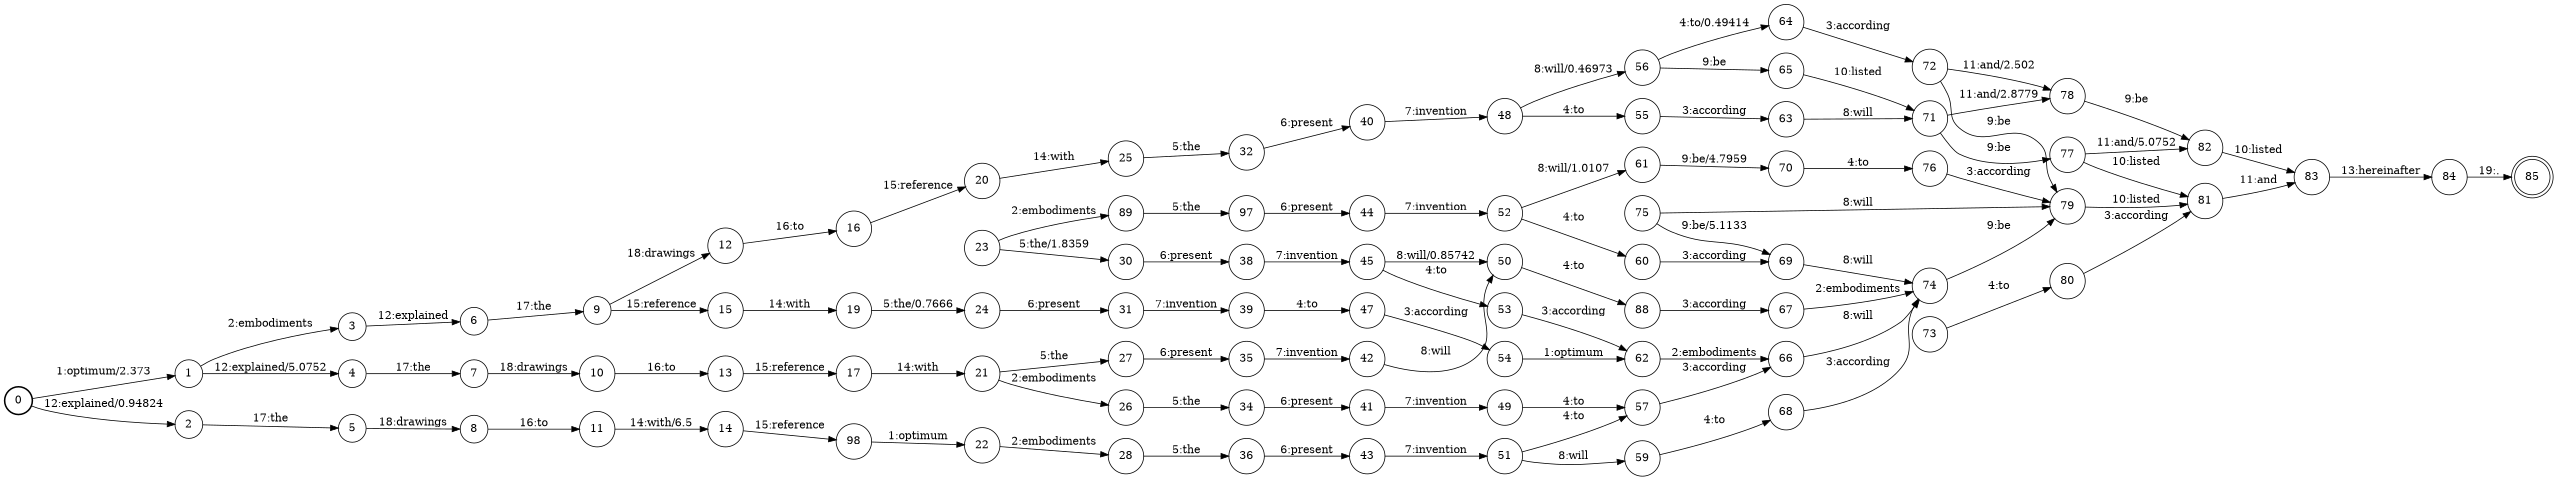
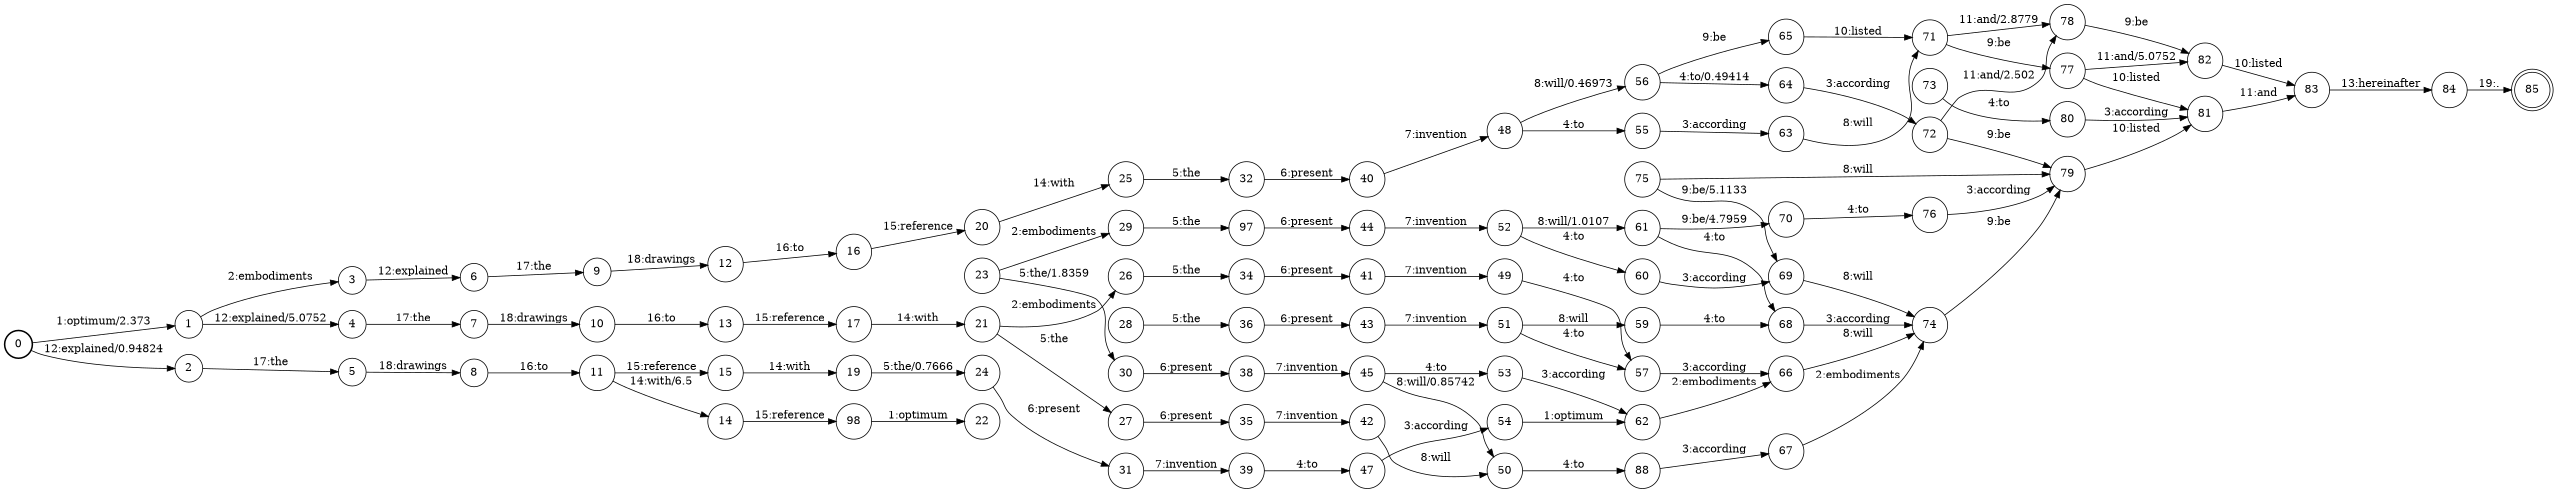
  digraph {
    nodesep=0.25
    rankdir=LR
    ranksep=0.4
    node [fontsize=14 shape=circle style=solid]
    edge [fontsize=14]
    n1 [label=0 style=bold]
    n2 [label=1]
    n3 [label=2]
    n4 [label=3]
    n5 [label=4]
    n6 [label=5]
    n7 [label=6]
    n8 [label=7]
    n9 [label=8]
    n10 [label=9]
    n11 [label=10]
    n12 [label=11]
    n13 [label=12]
    n14 [label=13]
    n15 [label=14]
    n16 [label=15]
    n17 [label=16]
    n18 [label=17]
    n19 [label=98]
    n20 [label=19]
    n21 [label=20]
    n22 [label=21]
    n23 [label=22]
    n24 [label=24]
    n25 [label=25]
    n26 [label=26]
    n27 [label=27]
    n28 [label=28]
    n29 [label=23]
-   n30 [label=89]
+   n30 [label=29]
    n31 [label=30]
    n32 [label=31]
    n33 [label=32]
    n34 [label=34]
    n35 [label=35]
    n36 [label=36]
    n37 [label=97]
    n38 [label=38]
    n39 [label=39]
    n40 [label=40]
    n41 [label=41]
    n42 [label=42]
    n43 [label=43]
    n44 [label=44]
    n45 [label=45]
    n46 [label=47]
    n47 [label=49]
    n48 [label=48]
    n49 [label=50]
    n50 [label=51]
    n51 [label=52]
    n52 [label=53]
    n53 [label=54]
    n54 [label=56]
    n55 [label=55]
    n56 [label=57]
    n57 [label=88]
    n58 [label=59]
    n59 [label=61]
    n60 [label=60]
    n61 [label=62]
    n62 [label=65]
    n63 [label=64]
    n64 [label=63]
    n65 [label=66]
    n66 [label=67]
    n67 [label=68]
    n68 [label=70]
    n69 [label=69]
    n70 [label=71]
    n71 [label=72]
    n72 [label=74]
    n73 [label=76]
    n74 [label=77]
    n75 [label=78]
    n76 [label=73]
    n77 [label=80]
    n78 [label=79]
    n79 [label=75]
    n80 [label=81]
    n81 [label=82]
    n82 [label=83]
    n83 [label=84]
    n84 [label=85 shape=doublecircle]
    n1 -> n2 [label="1:optimum/2.373"]
    n1 -> n3 [label="12:explained/0.94824"]
    n2 -> n4 [label="2:embodiments"]
    n2 -> n5 [label="12:explained/5.0752"]
    n3 -> n6 [label="17:the"]
    n4 -> n7 [label="12:explained"]
    n5 -> n8 [label="17:the"]
    n6 -> n9 [label="18:drawings"]
    n7 -> n10 [label="17:the"]
    n8 -> n11 [label="18:drawings"]
    n9 -> n12 [label="16:to"]
    n10 -> n13 [label="18:drawings"]
    n11 -> n14 [label="16:to"]
    n12 -> n15 [label="14:with/6.5"]
-   n10 -> n16 [label="15:reference"]
+   n12 -> n16 [label="15:reference"]
    n13 -> n17 [label="16:to"]
    n14 -> n18 [label="15:reference"]
    n15 -> n19 [label="15:reference"]
    n16 -> n20 [label="14:with"]
    n17 -> n21 [label="15:reference"]
    n18 -> n22 [label="14:with"]
    n19 -> n23 [label="1:optimum"]
    n20 -> n24 [label="5:the/0.7666"]
    n21 -> n25 [label="14:with"]
    n22 -> n26 [label="2:embodiments"]
    n22 -> n27 [label="5:the"]
-   n23 -> n28 [label="2:embodiments"]
    n24 -> n32 [label="6:present"]
    n25 -> n33 [label="5:the"]
    n26 -> n34 [label="5:the"]
    n27 -> n35 [label="6:present"]
    n28 -> n36 [label="5:the"]
    n29 -> n30 [label="2:embodiments"]
    n29 -> n31 [label="5:the/1.8359"]
    n30 -> n37 [label="5:the"]
    n31 -> n38 [label="6:present"]
    n32 -> n39 [label="7:invention"]
    n33 -> n40 [label="6:present"]
    n34 -> n41 [label="6:present"]
    n35 -> n42 [label="7:invention"]
    n36 -> n43 [label="6:present"]
    n37 -> n44 [label="6:present"]
    n38 -> n45 [label="7:invention"]
    n39 -> n46 [label="4:to"]
    n40 -> n48 [label="7:invention"]
    n41 -> n47 [label="7:invention"]
    n42 -> n49 [label="8:will"]
    n43 -> n50 [label="7:invention"]
    n44 -> n51 [label="7:invention"]
    n45 -> n49 [label="8:will/0.85742"]
    n45 -> n52 [label="4:to"]
    n46 -> n53 [label="3:according"]
    n47 -> n56 [label="4:to"]
    n48 -> n54 [label="8:will/0.46973"]
    n48 -> n55 [label="4:to"]
    n49 -> n57 [label="4:to"]
    n50 -> n56 [label="4:to"]
    n50 -> n58 [label="8:will"]
    n51 -> n59 [label="8:will/1.0107"]
    n51 -> n60 [label="4:to"]
    n52 -> n61 [label="3:according"]
    n53 -> n61 [label="1:optimum"]
    n54 -> n62 [label="9:be"]
    n54 -> n63 [label="4:to/0.49414"]
    n55 -> n64 [label="3:according"]
    n56 -> n65 [label="3:according"]
    n57 -> n66 [label="3:according"]
    n58 -> n67 [label="4:to"]
+   n59 -> n67 [label="4:to"]
    n59 -> n68 [label="9:be/4.7959"]
    n60 -> n69 [label="3:according"]
    n61 -> n65 [label="2:embodiments"]
    n62 -> n70 [label="10:listed"]
    n63 -> n71 [label="3:according"]
    n64 -> n70 [label="8:will"]
    n65 -> n72 [label="8:will"]
    n66 -> n72 [label="2:embodiments"]
    n67 -> n72 [label="3:according"]
    n68 -> n73 [label="4:to"]
    n69 -> n72 [label="8:will"]
    n70 -> n74 [label="9:be"]
    n70 -> n75 [label="11:and/2.8779"]
    n71 -> n75 [label="11:and/2.502"]
    n71 -> n78 [label="9:be"]
    n72 -> n78 [label="9:be"]
    n73 -> n78 [label="3:according"]
    n74 -> n80 [label="10:listed"]
    n74 -> n81 [label="11:and/5.0752"]
    n75 -> n81 [label="9:be"]
    n76 -> n77 [label="4:to"]
    n77 -> n80 [label="3:according"]
    n78 -> n80 [label="10:listed"]
    n79 -> n69 [label="9:be/5.1133"]
    n79 -> n78 [label="8:will"]
    n80 -> n82 [label="11:and"]
    n81 -> n82 [label="10:listed"]
    n82 -> n83 [label="13:hereinafter"]
    n83 -> n84 [label="19:."]
  }
